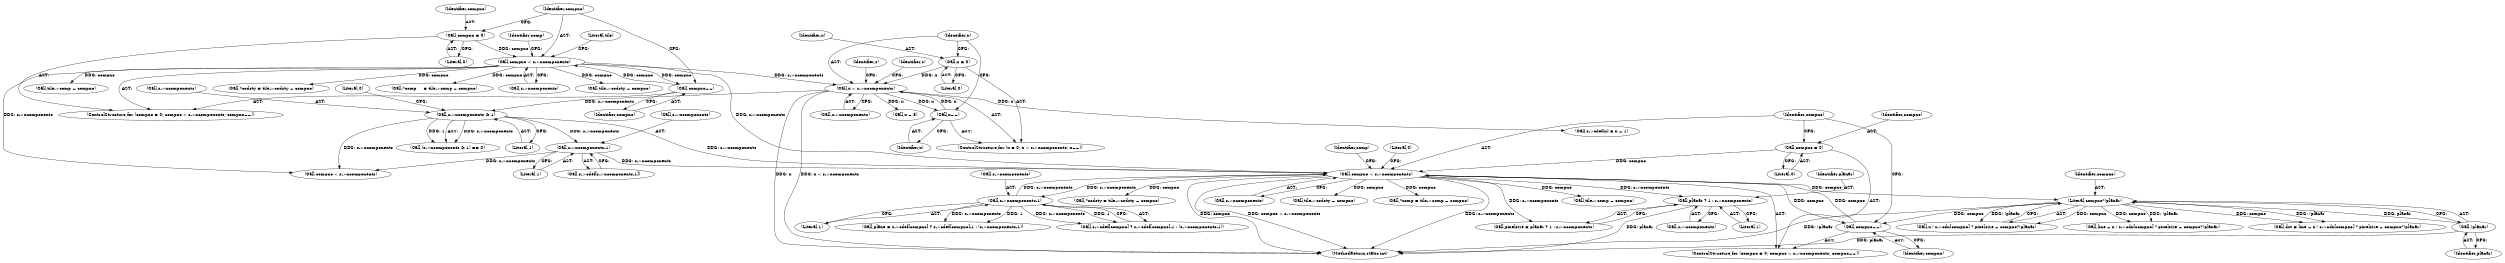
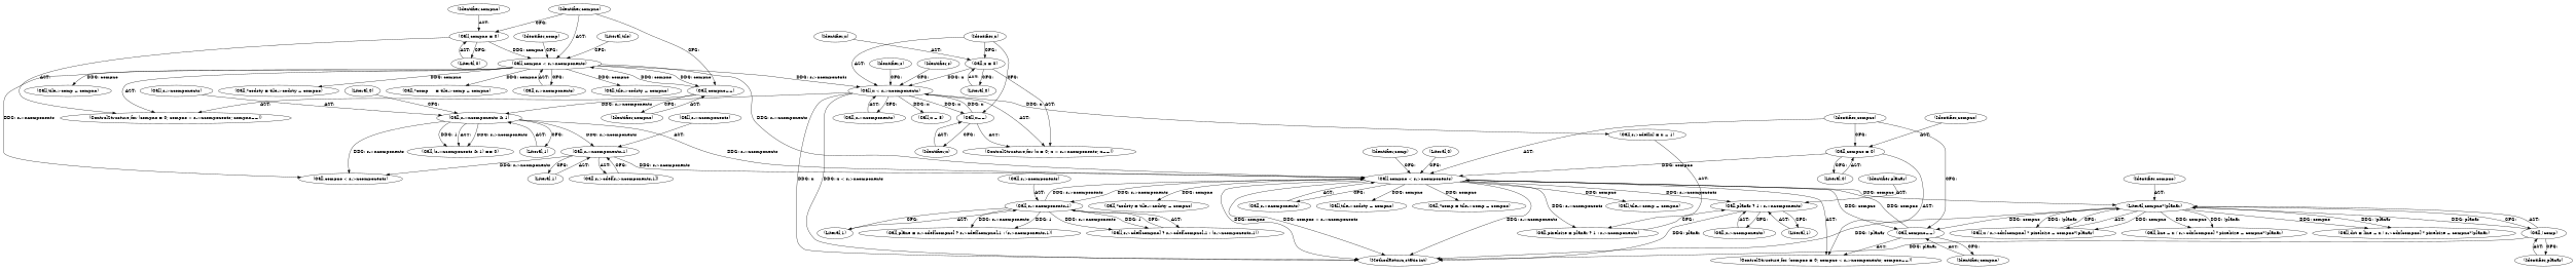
  digraph {
    n1 [label="(Call,planar ? 1 : s->ncomponents)"]
    n2 [label="(Call,s->ncomponents)"]
    n3 [label="(MethodReturn,static int)"]
    n4 [label="(Literal,1)"]
    n5 [label="(Call,pixelsize = planar ? 1 : s->ncomponents)"]
    n6 [label="(Call,compno < s->ncomponents)"]
    n7 [label="(Call,compno++)"]
    n8 [label="(Literal,compno*!planar)"]
    n9 [label="(Call,s->ncomponents-1)"]
    n10 [label="(Call,tile->comp + compno)"]
    n11 [label="(Call,*codsty = tile->codsty + compno)"]
    n12 [label="(ControlStructure,for (compno = 0; compno < s->ncomponents; compno++))"]
    n13 [label="(Call,s->ncomponents)"]
    n14 [label="(Call,tile->codsty + compno)"]
    n15 [label="(Call,*comp = tile->comp + compno)"]
    n16 [label="(Identifier,compno)"]
-   n17 [label="(Call,!planar)"]
+   n17 [label="(Call,!comp)"]
    n18 [label="(Call,x / s->cdx[compno] * pixelsize + compno*!planar)"]
    n19 [label="(Call,line + x / s->cdx[compno] * pixelsize + compno*!planar)"]
    n20 [label="(Call,dst = line + x / s->cdx[compno] * pixelsize + compno*!planar)"]
    n21 [label="(Literal,1)"]
    n22 [label="(Call,plane = s->cdef[compno] ? s->cdef[compno]-1 : (s->ncomponents-1))"]
    n23 [label="(Call,s->cdef[compno] ? s->cdef[compno]-1 : (s->ncomponents-1))"]
    n24 [label="(Call,compno = 0)"]
    n25 [label="(Literal,0)"]
    n26 [label="(Identifier,planar)"]
    n27 [label="(Call,s->ncomponents & 1)"]
    n28 [label="(Call,s->ncomponents-1)"]
    n29 [label="(Literal,1)"]
    n30 [label="(Call,(s->ncomponents & 1) == 0)"]
    n31 [label="(Call,compno < s->ncomponents)"]
    n32 [label="(Literal,1)"]
    n33 [label="(Call,s->cdef[s->ncomponents-1])"]
    n34 [label="(Call,x < s->ncomponents)"]
    n35 [label="(Call,x++)"]
    n36 [label="(Call,s->ncomponents)"]
    n37 [label="(Call,x + 8)"]
    n38 [label="(ControlStructure,for (x = 0; x < s->ncomponents; x++))"]
    n39 [label="(Call,s->cdef[x] = x + 1)"]
    n40 [label="(Identifier,x)"]
    n41 [label="(Call,x = 0)"]
    n42 [label="(Literal,0)"]
    n43 [label="(Call,compno < s->ncomponents)"]
    n44 [label="(Call,compno++)"]
    n45 [label="(ControlStructure,for (compno = 0; compno < s->ncomponents; compno++))"]
    n46 [label="(Call,*comp     = tile->comp + compno)"]
    n47 [label="(Call,s->ncomponents)"]
    n48 [label="(Call,tile->codsty + compno)"]
    n49 [label="(Call,tile->comp + compno)"]
    n50 [label="(Call,*codsty = tile->codsty + compno)"]
    n51 [label="(Identifier,compno)"]
    n52 [label="(Call,compno = 0)"]
    n53 [label="(Literal,0)"]
    n54 [label="(Identifier,s)"]
    n55 [label="(Call,s->ncomponents)"]
    n56 [label="(Identifier,compno)"]
    n57 [label="(Identifier,comp)"]
    n58 [label="(Identifier,x)"]
    n59 [label="(Identifier,x)"]
    n60 [label="(Call,s->ncomponents)"]
    n61 [label="(Identifier,compno)"]
    n62 [label="(Identifier,s)"]
    n63 [label="(Literal,tile)"]
    n64 [label="(Identifier,comp)"]
    n65 [label="(Literal,0)"]
    n66 [label="(Call,s->ncomponents)"]
    n67 [label="(Identifier,compno)"]
    n68 [label="(Identifier,compno)"]
    n69 [label="(Literal,0)"]
    n70 [label="(Identifier,compno)"]
    n71 [label="(Identifier,planar)"]
    n1 -> n2 [label="CFG: "]
    n1 -> n3 [label="DDG: planar"]
    n1 -> n4 [label="CFG: "]
-   n1 -> n5 [label="AST: "]
+   n39 -> n5 [label="AST: "]
    n2 -> n1 [label="AST: "]
    n4 -> n1 [label="AST: "]
    n5 -> n1 [label="CFG: "]
    n6 -> n1 [label="DDG: s->ncomponents"]
    n6 -> n3 [label="DDG: compno"]
    n6 -> n3 [label="DDG: compno < s->ncomponents"]
    n6 -> n3 [label="DDG: s->ncomponents"]
    n6 -> n5 [label="DDG: s->ncomponents"]
    n6 -> n7 [label="DDG: compno"]
    n6 -> n8 [label="DDG: compno"]
    n6 -> n9 [label="DDG: s->ncomponents"]
    n6 -> n10 [label="DDG: compno"]
    n6 -> n11 [label="DDG: compno"]
    n6 -> n12 [label="AST: "]
    n6 -> n13 [label="CFG: "]
    n6 -> n14 [label="DDG: compno"]
    n6 -> n15 [label="DDG: compno"]
    n7 -> n6 [label="DDG: compno"]
    n7 -> n12 [label="AST: "]
    n7 -> n16 [label="CFG: "]
    n8 -> n3 [label="DDG: !planar"]
    n8 -> n7 [label="DDG: compno"]
    n8 -> n17 [label="CFG: "]
    n8 -> n18 [label="AST: "]
    n8 -> n18 [label="DDG: compno"]
    n8 -> n18 [label="DDG: !planar"]
    n8 -> n19 [label="DDG: compno"]
    n8 -> n19 [label="DDG: !planar"]
    n8 -> n20 [label="DDG: compno"]
    n8 -> n20 [label="DDG: !planar"]
    n9 -> n6 [label="DDG: s->ncomponents"]
    n9 -> n21 [label="CFG: "]
    n9 -> n22 [label="DDG: s->ncomponents"]
    n9 -> n22 [label="DDG: 1"]
    n9 -> n23 [label="AST: "]
    n9 -> n23 [label="DDG: s->ncomponents"]
    n9 -> n23 [label="DDG: 1"]
    n13 -> n6 [label="AST: "]
    n16 -> n7 [label="AST: "]
    n17 -> n3 [label="DDG: planar"]
    n17 -> n8 [label="AST: "]
    n17 -> n8 [label="DDG: planar"]
    n17 -> n26 [label="CFG: "]
    n18 -> n8 [label="CFG: "]
    n21 -> n9 [label="AST: "]
    n23 -> n9 [label="CFG: "]
    n24 -> n6 [label="DDG: compno"]
    n24 -> n12 [label="AST: "]
    n24 -> n25 [label="CFG: "]
    n25 -> n24 [label="AST: "]
    n26 -> n17 [label="AST: "]
    n27 -> n6 [label="DDG: s->ncomponents"]
    n27 -> n28 [label="DDG: s->ncomponents"]
    n27 -> n29 [label="CFG: "]
    n27 -> n30 [label="AST: "]
    n27 -> n30 [label="DDG: s->ncomponents"]
    n27 -> n30 [label="DDG: 1"]
    n27 -> n31 [label="DDG: s->ncomponents"]
    n28 -> n6 [label="DDG: s->ncomponents"]
    n28 -> n31 [label="DDG: s->ncomponents"]
    n28 -> n32 [label="CFG: "]
    n28 -> n33 [label="AST: "]
    n29 -> n27 [label="AST: "]
    n32 -> n28 [label="AST: "]
    n33 -> n28 [label="CFG: "]
    n34 -> n3 [label="DDG: x"]
    n34 -> n3 [label="DDG: x < s->ncomponents"]
    n34 -> n27 [label="DDG: s->ncomponents"]
    n34 -> n35 [label="DDG: x"]
    n34 -> n36 [label="CFG: "]
    n34 -> n37 [label="DDG: x"]
    n34 -> n38 [label="AST: "]
    n34 -> n39 [label="DDG: x"]
    n35 -> n34 [label="DDG: x"]
    n35 -> n38 [label="AST: "]
    n35 -> n40 [label="CFG: "]
    n36 -> n34 [label="AST: "]
    n40 -> n35 [label="AST: "]
    n41 -> n34 [label="DDG: x"]
    n41 -> n38 [label="AST: "]
    n41 -> n42 [label="CFG: "]
    n42 -> n41 [label="AST: "]
    n43 -> n6 [label="DDG: s->ncomponents"]
    n43 -> n31 [label="DDG: s->ncomponents"]
    n43 -> n34 [label="DDG: s->ncomponents"]
    n43 -> n44 [label="DDG: compno"]
    n43 -> n45 [label="AST: "]
    n43 -> n46 [label="DDG: compno"]
    n43 -> n47 [label="CFG: "]
    n43 -> n48 [label="DDG: compno"]
    n43 -> n49 [label="DDG: compno"]
    n43 -> n50 [label="DDG: compno"]
    n44 -> n43 [label="DDG: compno"]
    n44 -> n45 [label="AST: "]
    n44 -> n51 [label="CFG: "]
    n47 -> n43 [label="AST: "]
    n51 -> n44 [label="AST: "]
    n52 -> n43 [label="DDG: compno"]
    n52 -> n45 [label="AST: "]
    n52 -> n53 [label="CFG: "]
    n53 -> n52 [label="AST: "]
    n54 -> n34 [label="CFG: "]
    n55 -> n27 [label="AST: "]
    n56 -> n6 [label="AST: "]
    n56 -> n7 [label="CFG: "]
    n56 -> n24 [label="CFG: "]
    n57 -> n6 [label="CFG: "]
    n58 -> n34 [label="AST: "]
    n58 -> n35 [label="CFG: "]
    n58 -> n41 [label="CFG: "]
    n59 -> n41 [label="AST: "]
    n60 -> n28 [label="AST: "]
    n61 -> n52 [label="AST: "]
    n62 -> n34 [label="CFG: "]
    n63 -> n43 [label="CFG: "]
    n64 -> n43 [label="CFG: "]
    n65 -> n6 [label="CFG: "]
    n66 -> n9 [label="AST: "]
    n67 -> n43 [label="AST: "]
    n67 -> n44 [label="CFG: "]
    n67 -> n52 [label="CFG: "]
    n68 -> n8 [label="AST: "]
    n69 -> n27 [label="CFG: "]
    n70 -> n24 [label="AST: "]
    n71 -> n1 [label="AST: "]
  }
